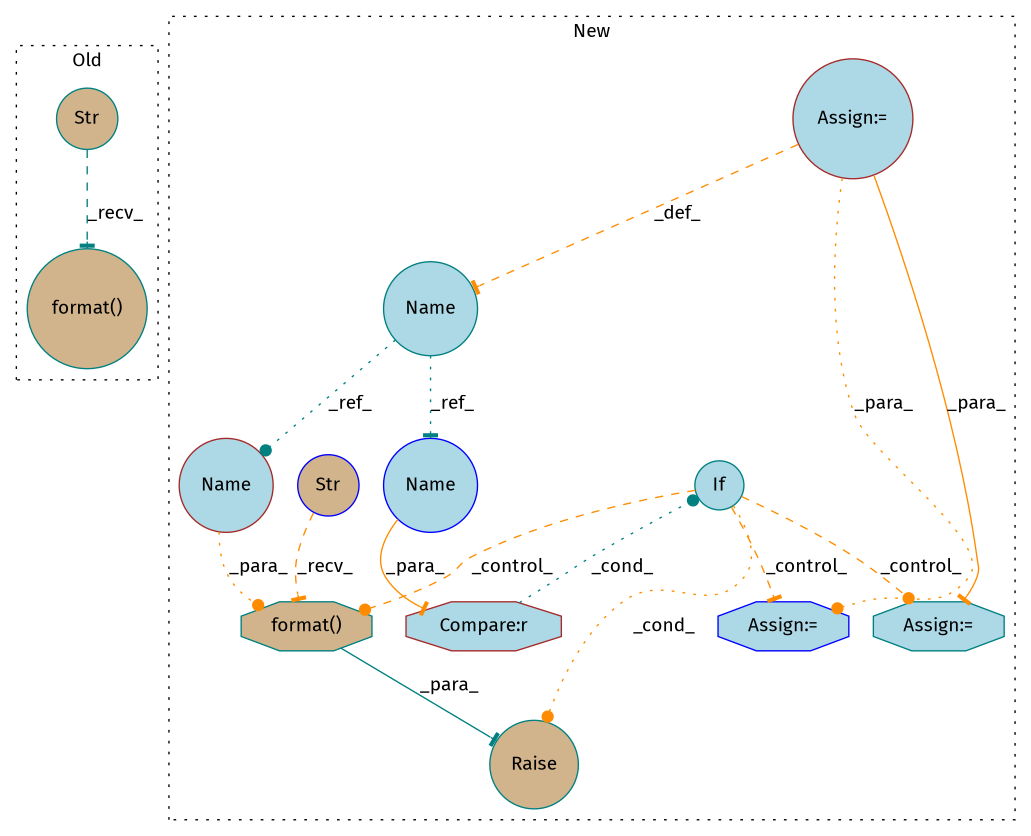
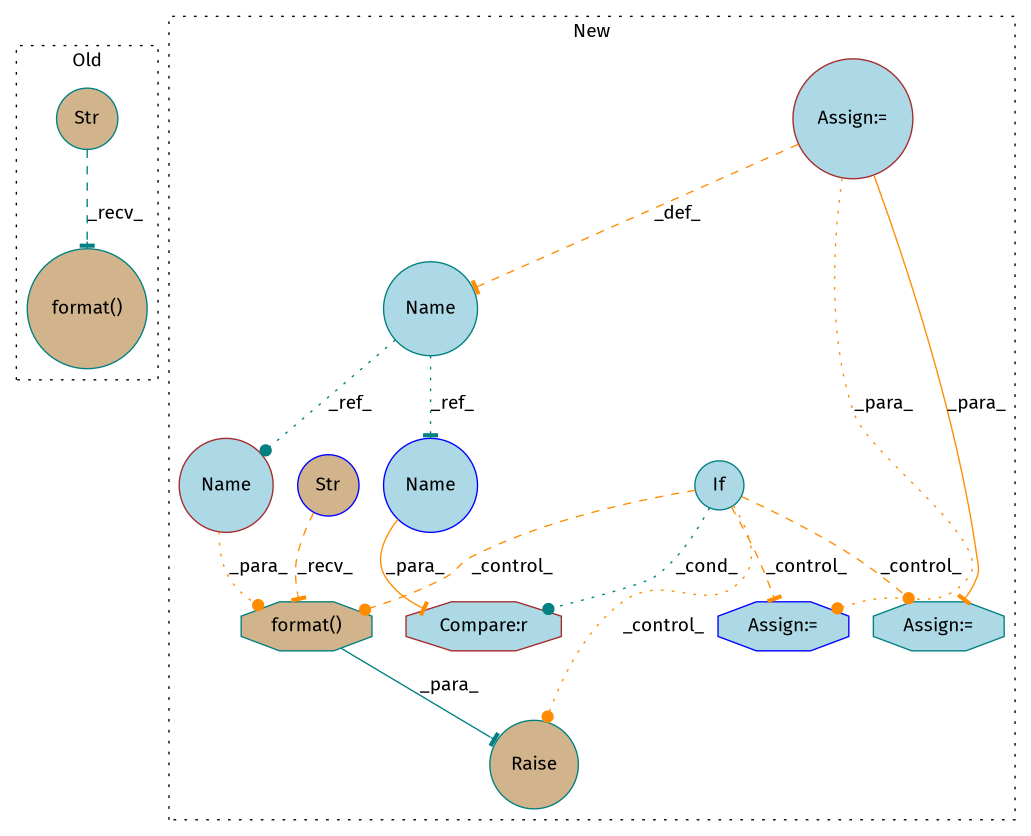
  digraph {
    fontname="Fira Sans"
    node [a=87 color=teal fillcolor=lightblue fontname="Fira Sans" l=10 s=8205 shape=circle style=filled]
    edge [arrowhead=tee color=darkorange fontname="Fira Sans" style=dashed]
    n1 [a=75 fillcolor=tan l="31,1" label="format()" s="4355,4410"]
    n2 [a=66 fillcolor=tan l=23 label=Str s=4355]
    n3 [a=91 fillcolor=tan l=6 label=Raise s=8257]
    n4 [a=96 l="3,15" label=If s="8202,8242"]
    n5 [a=40 color=brown l=37 label="Compare:r" shape=octagon]
    n6 [a=75 fillcolor=tan l="34,1" label="format()" s="8272,8316" shape=octagon]
    n7 [a=66 color=blue fillcolor=tan l=26 label=Str s=8272]
    n8 [label=Name s=8161]
    n9 [a=68 color=blue l=3 label="Assign:=" s=8603 shape=octagon]
    n10 [a=68 color=brown l=3 label="Assign:=" s=8171]
    n11 [a=68 l=3 label="Assign:=" s=8561 shape=octagon]
    n12 [color=brown label=Name s=8306]
    n13 [color=blue label=Name]
    subgraph cluster_1 {
      label=Old
      style=dotted
      n1
      n2
    }
    subgraph cluster_2 {
      label=New
      style=dotted
      n3
      n4
      n5
      n6
      n7
      n8
      n9
      n10
      n11
      n12
      n13
    }
    n2 -> n1 [color=teal label=_recv_]
-   n4 -> n3 [arrowhead=dot label=_cond_ style=dotted]
+   n4 -> n3 [arrowhead=dot label=_control_ style=dotted]
    n4 -> n6 [arrowhead=dot label=_control_]
    n4 -> n9 [label=_control_]
    n4 -> n11 [arrowhead=dot label=_control_]
-   n5 -> n4 [arrowhead=dot color=teal label=_cond_ style=dotted]
+   n4 -> n5 [arrowhead=dot color=teal label=_cond_ style=dotted]
    n6 -> n3 [color=teal label=_para_ style=solid]
    n7 -> n6 [label=_recv_]
    n8 -> n12 [arrowhead=dot color=teal label=_ref_ style=dotted]
    n8 -> n13 [color=teal label=_ref_ style=dotted]
    n10 -> n8 [label=_def_]
    n10 -> n9 [arrowhead=dot label=_para_ style=dotted]
    n10 -> n11 [label=_para_ style=solid]
    n12 -> n6 [arrowhead=dot label=_para_ style=dotted]
    n13 -> n5 [label=_para_ style=solid]
  }
